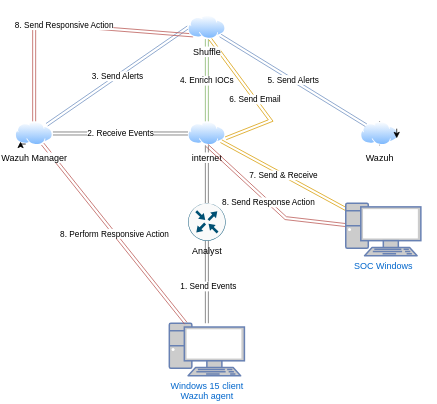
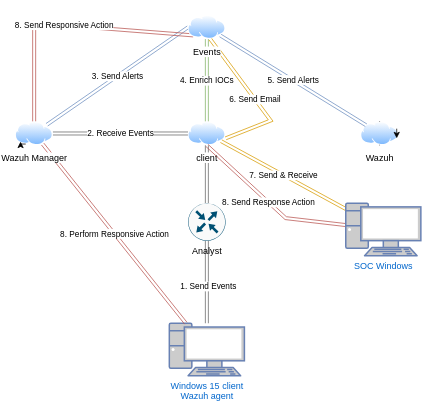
  <mxCell id="0" />
  <mxCell id="1" parent="0" />
  <mxCell id="2" value="" style="edgeStyle=orthogonalEdgeStyle;rounded=0;orthogonalLoop=1;jettySize=auto;html=1;shape=link;fillColor=#f5f5f5;strokeColor=#666666;gradientColor=#b3b3b3;" edge="1" parent="1" source="4" target="6"><mxGeometry relative="1" as="geometry" /></mxCell>
  <mxCell id="3" value="1. Send Events" style="edgeLabel;html=1;align=center;verticalAlign=middle;resizable=0;points=[];" vertex="1" connectable="0" parent="2"><mxGeometry x="-0.091" y="-2" relative="1" as="geometry"><mxPoint x="-1" as="offset" /></mxGeometry></mxCell>
  <mxCell id="4" value="&lt;div&gt;Windows 15 client&lt;/div&gt;&lt;div&gt;Wazuh agent&lt;/div&gt;" style="fontColor=#0066CC;verticalAlign=top;verticalLabelPosition=bottom;labelPosition=center;align=center;html=1;outlineConnect=0;fillColor=#CCCCCC;strokeColor=#6881B3;gradientColor=none;gradientDirection=north;strokeWidth=2;shape=mxgraph.networks.pc;" vertex="1" parent="1"><mxGeometry x="225" y="430" width="100" height="70" as="geometry" /></mxCell>
  <mxCell id="5" value="" style="edgeStyle=orthogonalEdgeStyle;rounded=0;orthogonalLoop=1;jettySize=auto;html=1;fillColor=#f5f5f5;gradientColor=#b3b3b3;strokeColor=#666666;shape=link;" edge="1" parent="1" source="6" target="9"><mxGeometry relative="1" as="geometry" /></mxCell>
  <mxCell id="6" value="Analyst" style="sketch=0;points=[[0.5,0,0],[1,0.5,0],[0.5,1,0],[0,0.5,0],[0.145,0.145,0],[0.856,0.145,0],[0.855,0.856,0],[0.145,0.855,0]];verticalLabelPosition=bottom;html=1;verticalAlign=top;aspect=fixed;align=center;pointerEvents=1;shape=mxgraph.cisco19.rect;prIcon=router;fillColor=#FAFAFA;strokeColor=#005073;" vertex="1" parent="1"><mxGeometry x="250" y="270" width="50" height="50" as="geometry" /></mxCell>
  <mxCell id="7" value="2. Receive Events" style="rounded=0;orthogonalLoop=1;jettySize=auto;html=1;shape=link;fillColor=#f5f5f5;gradientColor=#b3b3b3;strokeColor=#666666;" edge="1" parent="1" source="9" target="15"><mxGeometry relative="1" as="geometry" /></mxCell>
  <mxCell id="8" value="4. Enrich IOCs" style="edgeStyle=orthogonalEdgeStyle;rounded=0;orthogonalLoop=1;jettySize=auto;html=1;entryX=0.5;entryY=1;entryDx=0;entryDy=0;fillColor=#d5e8d4;gradientColor=#97d077;strokeColor=#82b366;shape=link;" edge="1" parent="1" source="9" target="18"><mxGeometry relative="1" as="geometry" /></mxCell>
- <mxCell id="9" value="&lt;div&gt;internet&lt;/div&gt;" style="image;aspect=fixed;perimeter=ellipsePerimeter;html=1;align=center;shadow=0;dashed=0;spacingTop=3;image=img/lib/active_directory/internet_cloud.svg;" vertex="1" parent="1"><mxGeometry x="250" y="161.5" width="50" height="31.5" as="geometry" /></mxCell>
+ <mxCell id="9" value="&lt;div&gt;client&lt;/div&gt;" style="image;aspect=fixed;perimeter=ellipsePerimeter;html=1;align=center;shadow=0;dashed=0;spacingTop=3;image=img/lib/active_directory/internet_cloud.svg;" vertex="1" parent="1"><mxGeometry x="250" y="161.5" width="50" height="31.5" as="geometry" /></mxCell>
  <mxCell id="10" style="edgeStyle=orthogonalEdgeStyle;rounded=0;orthogonalLoop=1;jettySize=auto;html=1;exitX=0.5;exitY=1;exitDx=0;exitDy=0;" edge="1" parent="1" source="11"><mxGeometry relative="1" as="geometry"><mxPoint x="505" y="160" as="targetPoint" /></mxGeometry></mxCell>
  <mxCell id="11" value="Wazuh" style="image;aspect=fixed;perimeter=ellipsePerimeter;html=1;align=center;shadow=0;dashed=0;spacingTop=3;image=img/lib/active_directory/internet_cloud.svg;" vertex="1" parent="1"><mxGeometry x="480" y="161.5" width="50" height="31.5" as="geometry" /></mxCell>
  <mxCell id="12" value="3. Send Alerts" style="rounded=0;orthogonalLoop=1;jettySize=auto;html=1;entryX=0;entryY=0.5;entryDx=0;entryDy=0;shape=link;fillColor=#dae8fc;gradientColor=#7ea6e0;strokeColor=#6c8ebf;" edge="1" parent="1"><mxGeometry relative="1" as="geometry"><mxPoint x="61.886" y="165.636" as="sourcePoint" /><mxPoint x="250" y="35.75" as="targetPoint" /></mxGeometry></mxCell>
  <mxCell id="13" value="8. Send Responsive Action" style="rounded=0;orthogonalLoop=1;jettySize=auto;html=1;entryX=0;entryY=1;entryDx=0;entryDy=0;fillColor=#f8cecc;gradientColor=#ea6b66;strokeColor=#b85450;shape=link;" edge="1" parent="1" source="15" target="18"><mxGeometry relative="1" as="geometry"><Array as="points"><mxPoint x="45" y="30" /></Array></mxGeometry></mxCell>
  <mxCell id="14" value="8. Perform Responsive Action" style="rounded=0;orthogonalLoop=1;jettySize=auto;html=1;fillColor=#f8cecc;gradientColor=#ea6b66;strokeColor=#b85450;shape=link;" edge="1" parent="1" source="15" target="4"><mxGeometry relative="1" as="geometry" /></mxCell>
  <mxCell id="15" value="Wazuh Manager" style="image;aspect=fixed;perimeter=ellipsePerimeter;html=1;align=center;shadow=0;dashed=0;spacingTop=3;image=img/lib/active_directory/internet_cloud.svg;" vertex="1" parent="1"><mxGeometry x="20" y="161.5" width="50" height="31.5" as="geometry" /></mxCell>
  <mxCell id="16" value="5. Send Alerts" style="rounded=0;orthogonalLoop=1;jettySize=auto;html=1;fillColor=#dae8fc;gradientColor=#7ea6e0;strokeColor=#6c8ebf;shape=link;" edge="1" parent="1" source="18" target="11"><mxGeometry relative="1" as="geometry" /></mxCell>
  <mxCell id="17" value="6. Send Email" style="rounded=0;orthogonalLoop=1;jettySize=auto;html=1;entryX=1;entryY=0.75;entryDx=0;entryDy=0;shape=link;fillColor=#ffcd28;gradientColor=#ffa500;strokeColor=#d79b00;" edge="1" parent="1"><mxGeometry relative="1" as="geometry"><mxPoint x="279.497" y="51.5" as="sourcePoint" /><mxPoint x="299.995" y="183.717" as="targetPoint" /><Array as="points"><mxPoint x="360" y="160" /></Array></mxGeometry></mxCell>
- <mxCell id="18" value="Shuffle" style="image;aspect=fixed;perimeter=ellipsePerimeter;html=1;align=center;shadow=0;dashed=0;spacingTop=3;image=img/lib/active_directory/internet_cloud.svg;" vertex="1" parent="1"><mxGeometry x="250" y="20" width="50" height="31.5" as="geometry" /></mxCell>
+ <mxCell id="18" value="Events" style="image;aspect=fixed;perimeter=ellipsePerimeter;html=1;align=center;shadow=0;dashed=0;spacingTop=3;image=img/lib/active_directory/internet_cloud.svg;" vertex="1" parent="1"><mxGeometry x="250" y="20" width="50" height="31.5" as="geometry" /></mxCell>
  <mxCell id="19" value="7. Send &amp;amp; Receive" style="rounded=0;orthogonalLoop=1;jettySize=auto;html=1;shape=link;fillColor=#ffcd28;gradientColor=#ffa500;strokeColor=#d79b00;" edge="1" parent="1" source="21" target="9"><mxGeometry relative="1" as="geometry" /></mxCell>
  <mxCell id="20" value="8. Send Response Action" style="rounded=0;orthogonalLoop=1;jettySize=auto;html=1;entryX=0.5;entryY=1;entryDx=0;entryDy=0;fillColor=#f8cecc;gradientColor=#ea6b66;strokeColor=#b85450;shape=link;" edge="1" parent="1" source="21" target="9"><mxGeometry relative="1" as="geometry"><Array as="points"><mxPoint x="380" y="290" /></Array></mxGeometry></mxCell>
  <mxCell id="21" value="SOC Windows" style="fontColor=#0066CC;verticalAlign=top;verticalLabelPosition=bottom;labelPosition=center;align=center;html=1;outlineConnect=0;fillColor=#CCCCCC;strokeColor=#6881B3;gradientColor=none;gradientDirection=north;strokeWidth=2;shape=mxgraph.networks.pc;" vertex="1" parent="1"><mxGeometry x="460" y="270" width="100" height="70" as="geometry" /></mxCell>
  <mxCell id="22" style="edgeStyle=orthogonalEdgeStyle;rounded=0;orthogonalLoop=1;jettySize=auto;html=1;exitX=1;exitY=0.25;exitDx=0;exitDy=0;entryX=1;entryY=0.75;entryDx=0;entryDy=0;" edge="1" parent="1" source="11" target="11"><mxGeometry relative="1" as="geometry" /></mxCell>
  <mxCell id="23" style="edgeStyle=orthogonalEdgeStyle;rounded=0;orthogonalLoop=1;jettySize=auto;html=1;exitX=0.25;exitY=1;exitDx=0;exitDy=0;entryX=0;entryY=1;entryDx=0;entryDy=0;" edge="1" parent="1" source="15" target="15"><mxGeometry relative="1" as="geometry" /></mxCell>
